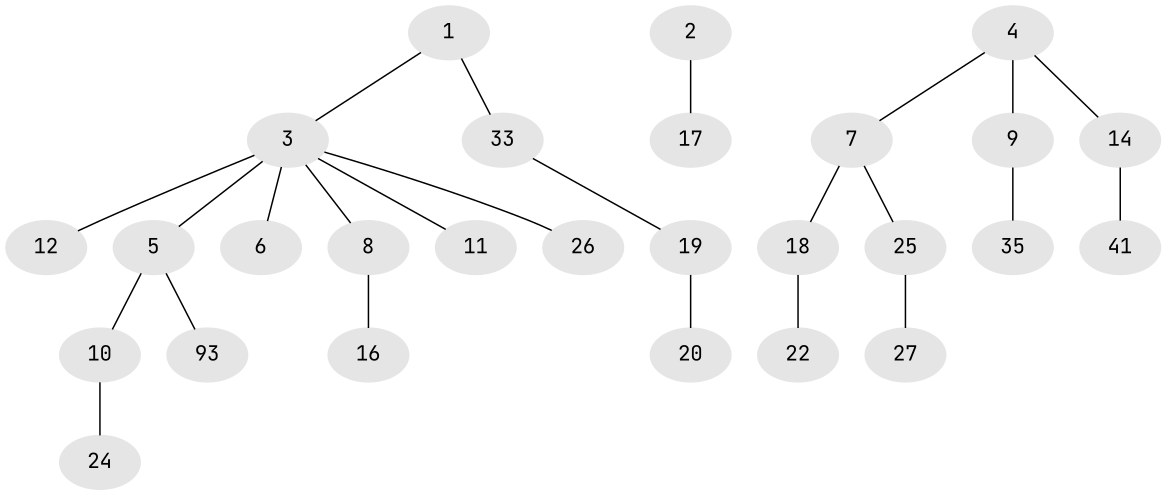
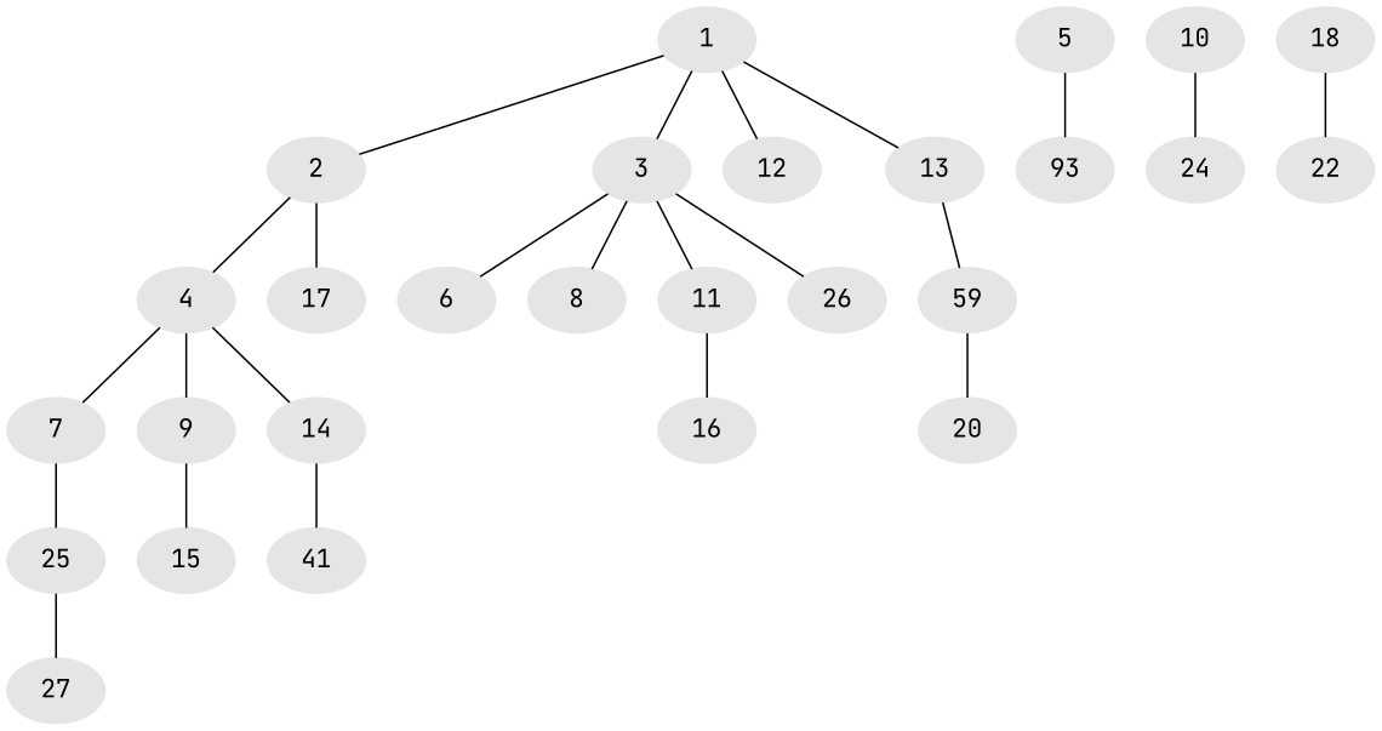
  graph {
    fontname="JetBrains Mono"
    node [color=gray90 fontname="JetBrains Mono" style=filled]
    edge [fontname="JetBrains Mono" weight=1.0]
    1
    2
    3
    12
-   13 [label=33]
+   13
    4
    17
    5
    6
    8
    11
    26
-   19
+   19 [label=59]
    7
    9
    14
    10
    n18 [label=93]
    16
    18
    25
-   15 [label=35]
+   15
    n23 [label=41]
    24
    22
    27
    20
+   1 -- 2
    1 -- 3
-   3 -- 12
+   1 -- 12
    1 -- 13
+   2 -- 4
    2 -- 17
-   3 -- 5 [weight=2.0]
    3 -- 6
    3 -- 8
    3 -- 11
    3 -- 26
    13 -- 19
    4 -- 7
    4 -- 9 [weight=2.0]
    4 -- 14
-   5 -- 10
    5 -- n18
-   8 -- 16
+   11 -- 16
    19 -- 20 [weight=2.0]
-   7 -- 18 [weight=2.0]
    7 -- 25
    9 -- 15
    14 -- n23
    10 -- 24 [weight=2.0]
    18 -- 22
    25 -- 27
  }
